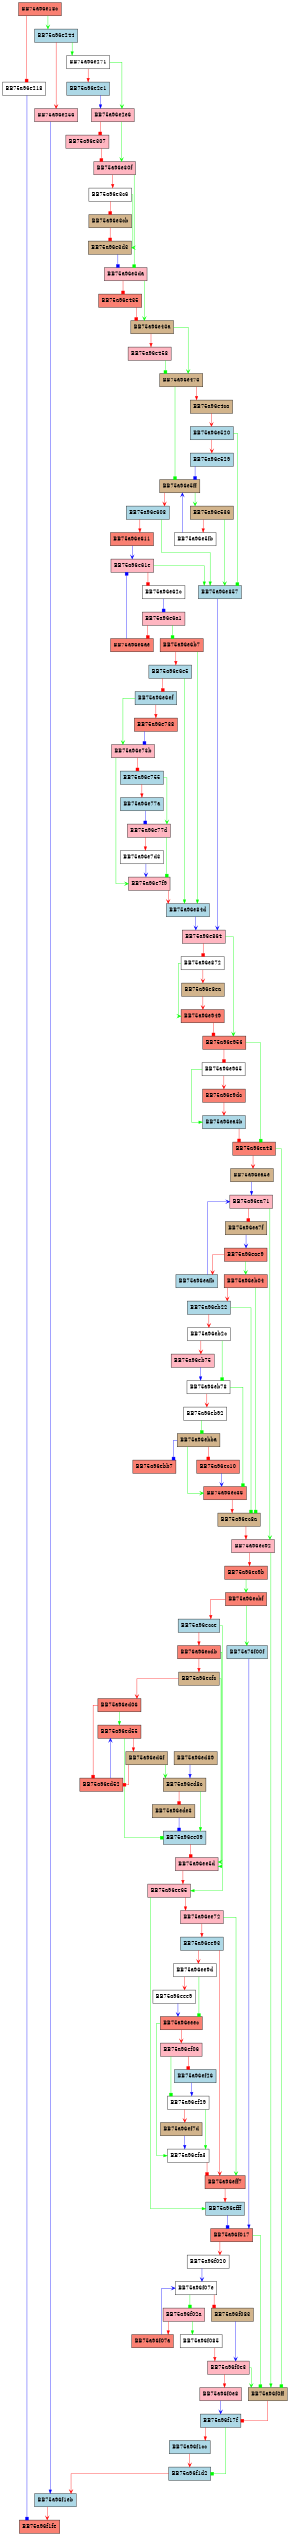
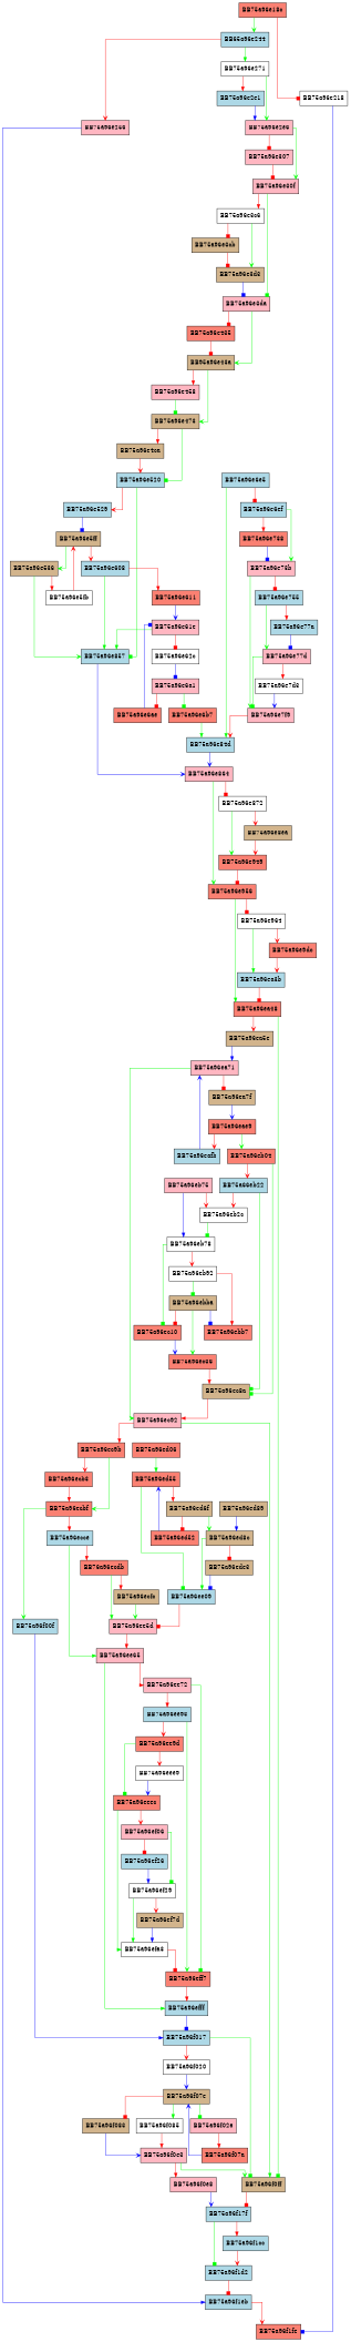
  digraph {
    splines=ortho
    node [fillcolor=salmon shape=box style=filled]
    edge [arrowhead=vee color=red]
-   BB75a96e244 [fillcolor=lightblue]
+   BB75a96e244 [fillcolor=lightblue label=BB65a96e244]
    BB75a96e18c
    BB75a96e218 [fillcolor=white]
    BB75a96e271 [fillcolor=white]
    BB75a96e256 [fillcolor=lightpink]
    BB75a96f1fe
    BB75a96e2e6 [fillcolor=lightpink]
    BB75a96e2e1 [fillcolor=lightblue]
    BB75a96f1eb [fillcolor=lightblue]
    BB75a96e30f [fillcolor=lightpink]
    BB75a96e307 [fillcolor=lightpink]
    BB75a96e3da [fillcolor=lightpink]
    BB75a96e3c6 [fillcolor=white]
-   BB75a96e43a [fillcolor=tan]
+   BB75a96e43a [fillcolor=tan label=BB95a96e43a]
    BB75a96e435
    BB75a96e3d3 [fillcolor=tan]
    BB75a96e3cb [fillcolor=tan]
    BB75a96e473 [fillcolor=tan]
    BB75a96e458 [fillcolor=lightpink]
    BB75a96e520 [fillcolor=lightblue]
    BB75a96e4ca [fillcolor=tan]
    BB75a96e857 [fillcolor=lightblue]
    BB75a96e529 [fillcolor=lightblue]
    BB75a96e864 [fillcolor=lightpink]
    BB75a96e5ff [fillcolor=tan]
    BB75a96e956
    BB75a96e872 [fillcolor=white]
    BB75a96e536 [fillcolor=tan]
    BB75a96e608 [fillcolor=lightblue]
    BB75a96e5fb [fillcolor=white]
    BB75a96e611
    BB75a96e61e [fillcolor=lightpink]
    BB75a96e62c [fillcolor=white]
    BB75a96e6a1 [fillcolor=lightpink]
    BB75a96e6b7
    BB75a96e6ae
    BB75a96e84d [fillcolor=lightblue]
    BB75a96e6e5 [fillcolor=lightblue]
    BB75a96e6ef [fillcolor=lightblue]
    BB75a96e73b [fillcolor=lightpink]
    BB75a96e738
    BB75a96e7f9 [fillcolor=lightpink]
    BB75a96e755 [fillcolor=lightblue]
    BB75a96e77d [fillcolor=lightpink]
    BB75a96e77a [fillcolor=lightblue]
    BB75a96e7d3 [fillcolor=white]
    BB75a96ea48
-   BB75a96e964 [fillcolor=white label=BB75a96e965]
+   BB75a96e964 [fillcolor=white]
    BB75a96e949
    BB75a96e8ea [fillcolor=tan]
    BB75a96f0ff [fillcolor=tan]
    BB75a96ea5e [fillcolor=tan]
    BB75a96ea3b [fillcolor=lightblue]
    BB75a96e9dc
    BB75a96f17f [fillcolor=lightblue]
    BB75a96ea71 [fillcolor=lightpink]
    BB75a96f1d2 [fillcolor=lightblue]
    BB75a96f1cc [fillcolor=lightblue]
    BB75a96ec92 [fillcolor=lightpink]
    BB75a96ea7f [fillcolor=tan]
    BB75a96ec9b
    BB75a96eae9
    BB75a96ecbf
+   BB75a96ecb3
    BB75a96eb04
    BB75a96eafb [fillcolor=lightblue]
    BB75a96ec8a [fillcolor=tan]
-   BB75a96eb22 [fillcolor=lightblue]
+   BB75a96eb22 [fillcolor=lightblue label=BB75a66eb22]
    BB75a96eb2c [fillcolor=white]
    BB75a96eb78 [fillcolor=white]
    BB75a96eb75 [fillcolor=lightpink]
    BB75a96ec36
    BB75a96eb92 [fillcolor=white]
    BB75a96ebba [fillcolor=tan]
    BB75a96ebb7
    BB75a96ec10
-   BB75a96f00f [fillcolor=lightblue label=BB75a76f00f]
+   BB75a96f00f [fillcolor=lightblue]
    BB75a96ecce [fillcolor=lightblue]
-   BB75a96f017
+   BB75a96f017 [fillcolor=lightblue]
    BB75a96ee65 [fillcolor=lightpink]
    n81 [label=BB76a96ecdb]
    BB75a96f020 [fillcolor=white]
    BB75a96efff [fillcolor=lightblue]
    BB75a96ee72 [fillcolor=lightpink]
    BB75a96ee5d [fillcolor=lightpink]
    BB75a96ecfc [fillcolor=tan]
    BB75a96eff7
    BB75a96ee93 [fillcolor=lightblue]
    BB75a96ed06
    BB75a96ed55
    BB75a96ed52
    BB75a96ee09 [fillcolor=lightblue]
    BB75a96ed6f [fillcolor=tan]
    BB75a96ed8c [fillcolor=tan]
    BB75a96ede3 [fillcolor=tan]
    BB75a96ed89 [fillcolor=tan]
-   BB75a96ee9d [fillcolor=white]
+   BB75a96ee9d
    BB75a96eeec
    BB75a96eee9 [fillcolor=white]
    BB75a96efa3 [fillcolor=white]
    BB75a96ef06 [fillcolor=lightpink]
    BB75a96ef29 [fillcolor=white]
    BB75a96ef26 [fillcolor=lightblue]
    BB75a96ef7d [fillcolor=tan]
-   BB75a96f07e [fillcolor=white]
+   BB75a96f07e [fillcolor=tan]
    BB75a96f02a [fillcolor=lightpink]
    BB75a96f083 [fillcolor=tan]
    BB75a96f085 [fillcolor=white]
    BB75a96f07a
    BB75a96f0e3 [fillcolor=lightpink]
    BB75a96f0e8 [fillcolor=lightpink]
    BB75a96e244 -> BB75a96e271 [arrowhead=normal color=green]
    BB75a96e244 -> BB75a96e256
    BB75a96e18c -> BB75a96e244 [color=green]
    BB75a96e18c -> BB75a96e218 [arrowhead=box]
    BB75a96e218 -> BB75a96f1fe [arrowhead=box color=blue]
    BB75a96e271 -> BB75a96e2e6 [color=green]
    BB75a96e271 -> BB75a96e2e1 [arrowhead=normal]
    BB75a96e256 -> BB75a96f1eb [arrowhead=normal color=blue]
    BB75a96e2e6 -> BB75a96e30f [color=green]
    BB75a96e2e6 -> BB75a96e307 [arrowhead=box]
    BB75a96e2e1 -> BB75a96e2e6 [arrowhead=normal color=blue]
    BB75a96f1eb -> BB75a96f1fe
    BB75a96e30f -> BB75a96e3da [arrowhead=box color=green]
    BB75a96e30f -> BB75a96e3c6 [arrowhead=normal]
    BB75a96e307 -> BB75a96e30f [arrowhead=box]
    BB75a96e3da -> BB75a96e43a [color=green]
    BB75a96e3da -> BB75a96e435 [arrowhead=box]
    BB75a96e3c6 -> BB75a96e3d3 [color=green]
    BB75a96e3c6 -> BB75a96e3cb [arrowhead=box]
    BB75a96e43a -> BB75a96e473 [color=green]
    BB75a96e43a -> BB75a96e458 [arrowhead=normal]
    BB75a96e435 -> BB75a96e43a [arrowhead=box]
    BB75a96e3d3 -> BB75a96e3da [arrowhead=box color=blue]
    BB75a96e3cb -> BB75a96e3d3 [arrowhead=box]
-   BB75a96e473 -> BB75a96e5ff [arrowhead=box color=green]
+   BB75a96e473 -> BB75a96e520 [arrowhead=box color=green]
    BB75a96e473 -> BB75a96e4ca [arrowhead=normal]
    BB75a96e458 -> BB75a96e473 [arrowhead=box color=green]
    BB75a96e520 -> BB75a96e857 [arrowhead=box color=green]
    BB75a96e520 -> BB75a96e529
    BB75a96e4ca -> BB75a96e520
    BB75a96e857 -> BB75a96e864 [color=blue]
    BB75a96e529 -> BB75a96e5ff [arrowhead=box color=blue]
    BB75a96e864 -> BB75a96e956 [color=green]
    BB75a96e864 -> BB75a96e872 [arrowhead=box]
    BB75a96e5ff -> BB75a96e536 [color=green]
    BB75a96e5ff -> BB75a96e608
-   BB75a96e956 -> BB75a96ea48 [arrowhead=box color=green]
+   BB75a96e956 -> BB75a96ea48 [arrowhead=normal color=green]
    BB75a96e956 -> BB75a96e964 [arrowhead=box]
    BB75a96e872 -> BB75a96e949 [color=green]
    BB75a96e872 -> BB75a96e8ea
    BB75a96e536 -> BB75a96e857 [color=green]
    BB75a96e536 -> BB75a96e5fb [arrowhead=normal]
    BB75a96e608 -> BB75a96e857 [arrowhead=normal color=green]
    BB75a96e608 -> BB75a96e611 [arrowhead=normal]
-   BB75a96e5fb -> BB75a96e5ff [color=blue]
+   BB75a96e5fb -> BB75a96e5ff
    BB75a96e611 -> BB75a96e61e [color=blue]
    BB75a96e61e -> BB75a96e857 [arrowhead=normal color=green]
    BB75a96e61e -> BB75a96e62c [arrowhead=box]
    BB75a96e62c -> BB75a96e6a1 [arrowhead=box color=blue]
    BB75a96e6a1 -> BB75a96e6b7 [arrowhead=box color=green]
    BB75a96e6a1 -> BB75a96e6ae [arrowhead=box]
    BB75a96e6b7 -> BB75a96e84d [arrowhead=normal color=green]
-   BB75a96e6b7 -> BB75a96e6e5 [arrowhead=normal]
    BB75a96e6ae -> BB75a96e61e [arrowhead=box color=blue]
    BB75a96e84d -> BB75a96e864 [color=blue]
    BB75a96e6e5 -> BB75a96e84d [arrowhead=normal color=green]
    BB75a96e6e5 -> BB75a96e6ef [arrowhead=box]
    BB75a96e6ef -> BB75a96e73b [color=green]
    BB75a96e6ef -> BB75a96e738 [arrowhead=normal]
    BB75a96e73b -> BB75a96e7f9 [color=green]
    BB75a96e73b -> BB75a96e755 [arrowhead=box]
    BB75a96e738 -> BB75a96e73b [arrowhead=box color=blue]
    BB75a96e7f9 -> BB75a96e84d
    BB75a96e755 -> BB75a96e77d [color=green]
    BB75a96e755 -> BB75a96e77a [arrowhead=normal]
    BB75a96e77d -> BB75a96e7f9 [arrowhead=box color=green]
    BB75a96e77d -> BB75a96e7d3 [arrowhead=normal]
    BB75a96e77a -> BB75a96e77d [arrowhead=box color=blue]
    BB75a96e7d3 -> BB75a96e7f9 [color=blue]
    BB75a96ea48 -> BB75a96f0ff [arrowhead=box color=green]
    BB75a96ea48 -> BB75a96ea5e
    BB75a96e964 -> BB75a96ea3b [arrowhead=normal color=green]
    BB75a96e964 -> BB75a96e9dc
    BB75a96e949 -> BB75a96e956 [arrowhead=box]
    BB75a96e8ea -> BB75a96e949
    BB75a96f0ff -> BB75a96f17f [arrowhead=box]
    BB75a96ea5e -> BB75a96ea71 [arrowhead=normal color=blue]
    BB75a96ea3b -> BB75a96ea48 [arrowhead=box]
    BB75a96e9dc -> BB75a96ea3b
    BB75a96f17f -> BB75a96f1d2 [arrowhead=box color=green]
    BB75a96f17f -> BB75a96f1cc [arrowhead=normal]
    BB75a96ea71 -> BB75a96ec92 [color=green]
    BB75a96ea71 -> BB75a96ea7f [arrowhead=box]
-   BB75a96f1d2 -> BB75a96f1eb
+   BB75a96f1d2 -> BB75a96f1eb [arrowhead=box]
    BB75a96f1cc -> BB75a96f1d2
    BB75a96ec92 -> BB75a96f0ff [arrowhead=normal color=green]
    BB75a96ec92 -> BB75a96ec9b [arrowhead=normal]
    BB75a96ea7f -> BB75a96eae9 [color=blue]
    BB75a96ec9b -> BB75a96ecbf [color=green]
+   BB75a96ec9b -> BB75a96ecb3
    BB75a96eae9 -> BB75a96eb04 [color=green]
    BB75a96eae9 -> BB75a96eafb
    BB75a96ecbf -> BB75a96f00f [color=green]
    BB75a96ecbf -> BB75a96ecce [arrowhead=normal]
+   BB75a96ecb3 -> BB75a96ecbf [arrowhead=normal]
    BB75a96eb04 -> BB75a96ec8a [arrowhead=box color=green]
    BB75a96eb04 -> BB75a96eb22
    BB75a96eafb -> BB75a96ea71 [color=blue]
    BB75a96ec8a -> BB75a96ec92 [arrowhead=normal]
    BB75a96eb22 -> BB75a96ec8a [arrowhead=box color=green]
    BB75a96eb22 -> BB75a96eb2c
    BB75a96eb2c -> BB75a96eb78 [arrowhead=box color=green]
-   BB75a96eb2c -> BB75a96eb75
-   BB75a96eb78 -> BB75a96ec36 [arrowhead=box color=green]
+   BB75a96eb75 -> BB75a96eb2c
+   BB75a96eb78 -> BB75a96ec10 [arrowhead=box color=green]
    BB75a96eb78 -> BB75a96eb92
    BB75a96eb75 -> BB75a96eb78 [arrowhead=normal color=blue]
    BB75a96ec36 -> BB75a96ec8a [arrowhead=normal]
    BB75a96eb92 -> BB75a96ebba [arrowhead=box color=green]
+   BB75a96eb92 -> BB75a96ebb7 [arrowhead=normal]
    BB75a96ebba -> BB75a96ec36 [color=green]
    BB75a96ebba -> BB75a96ebb7 [arrowhead=box color=blue]
    BB75a96ebba -> BB75a96ec10 [arrowhead=box]
    BB75a96ec10 -> BB75a96ec36 [color=blue]
    BB75a96f00f -> BB75a96f017 [arrowhead=normal color=blue]
    BB75a96ecce -> BB75a96ee65 [arrowhead=normal color=green]
    BB75a96ecce -> n81 [arrowhead=normal]
    BB75a96f017 -> BB75a96f0ff [arrowhead=box color=green]
    BB75a96f017 -> BB75a96f020
    BB75a96ee65 -> BB75a96efff [arrowhead=normal color=green]
    BB75a96ee65 -> BB75a96ee72 [arrowhead=normal]
    n81 -> BB75a96ee5d [arrowhead=normal color=green]
    n81 -> BB75a96ecfc [arrowhead=normal]
    BB75a96f020 -> BB75a96f07e [color=blue]
    BB75a96efff -> BB75a96f017 [arrowhead=box color=blue]
-   BB75a96ee72 -> BB75a96eff7 [color=green]
+   BB75a96ee72 -> BB75a96eff7 [arrowhead=box color=green]
    BB75a96ee72 -> BB75a96ee93 [arrowhead=normal]
    BB75a96ee5d -> BB75a96ee65 [arrowhead=normal]
    BB75a96ecfc -> BB75a96ee5d [color=green]
-   BB75a96ecfc -> BB75a96ed06
    BB75a96eff7 -> BB75a96efff [arrowhead=normal]
-   BB75a96ee93 -> BB75a96eff7
+   BB75a96ee93 -> BB75a96eff7 [color=green]
    BB75a96ee93 -> BB75a96ee9d
    BB75a96ed06 -> BB75a96ed55 [arrowhead=normal color=green]
-   BB75a96ed06 -> BB75a96ed52 [arrowhead=box]
    BB75a96ed55 -> BB75a96ee09 [arrowhead=box color=green]
    BB75a96ed55 -> BB75a96ed6f [arrowhead=normal]
    BB75a96ed52 -> BB75a96ed55 [color=blue]
    BB75a96ee09 -> BB75a96ee5d [arrowhead=box]
    BB75a96ed6f -> BB75a96ed52 [arrowhead=box]
    BB75a96ed6f -> BB75a96ed8c [color=green]
    BB75a96ed8c -> BB75a96ee09 [arrowhead=normal color=green]
    BB75a96ed8c -> BB75a96ede3 [arrowhead=box]
    BB75a96ede3 -> BB75a96ee09 [arrowhead=box color=blue]
    BB75a96ed89 -> BB75a96ed8c [arrowhead=normal color=blue]
    BB75a96ee9d -> BB75a96eeec [arrowhead=box color=green]
    BB75a96ee9d -> BB75a96eee9
    BB75a96eeec -> BB75a96efa3 [arrowhead=normal color=green]
    BB75a96eeec -> BB75a96ef06
    BB75a96eee9 -> BB75a96eeec [color=blue]
    BB75a96efa3 -> BB75a96eff7 [arrowhead=box]
    BB75a96ef06 -> BB75a96ef29 [arrowhead=box color=green]
    BB75a96ef06 -> BB75a96ef26 [arrowhead=box]
    BB75a96ef29 -> BB75a96efa3 [arrowhead=normal color=green]
    BB75a96ef29 -> BB75a96ef7d
    BB75a96ef26 -> BB75a96ef29 [arrowhead=normal color=blue]
    BB75a96ef7d -> BB75a96efa3 [arrowhead=normal color=blue]
    BB75a96f07e -> BB75a96f02a [arrowhead=box color=green]
    BB75a96f07e -> BB75a96f083 [arrowhead=box]
-   BB75a96f02a -> BB75a96f085 [arrowhead=normal color=green]
+   BB75a96f07e -> BB75a96f085 [arrowhead=normal color=green]
    BB75a96f02a -> BB75a96f07a [arrowhead=normal]
    BB75a96f083 -> BB75a96f0e3 [color=blue]
    BB75a96f085 -> BB75a96f0e3 [arrowhead=normal]
    BB75a96f07a -> BB75a96f07e [color=blue]
    BB75a96f0e3 -> BB75a96f0ff [color=green]
    BB75a96f0e3 -> BB75a96f0e8 [arrowhead=normal]
    BB75a96f0e8 -> BB75a96f17f [color=blue]
  }
